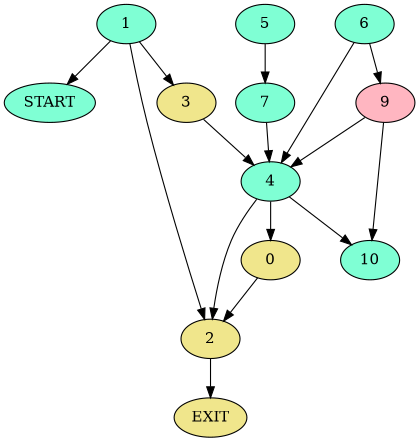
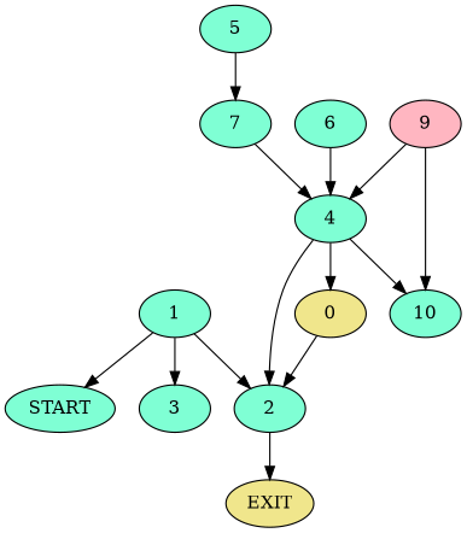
  digraph {
    node [fillcolor=aquamarine style=filled]
    n1 [label=START]
    1
-   2 [fillcolor=khaki]
-   3 [fillcolor=khaki]
+   2
+   3
    n5 [fillcolor=khaki label=EXIT]
    4
    n7 [fillcolor=khaki label=0]
    10
    5
    7
    6
    9 [fillcolor=lightpink]
    1 -> n1
    1 -> 2
    1 -> 3
    2 -> n5
-   3 -> 4
    4 -> 2
    4 -> n7
    4 -> 10
    n7 -> 2
    5 -> 7
    7 -> 4
    6 -> 4
-   6 -> 9
    9 -> 4
    9 -> 10
  }
